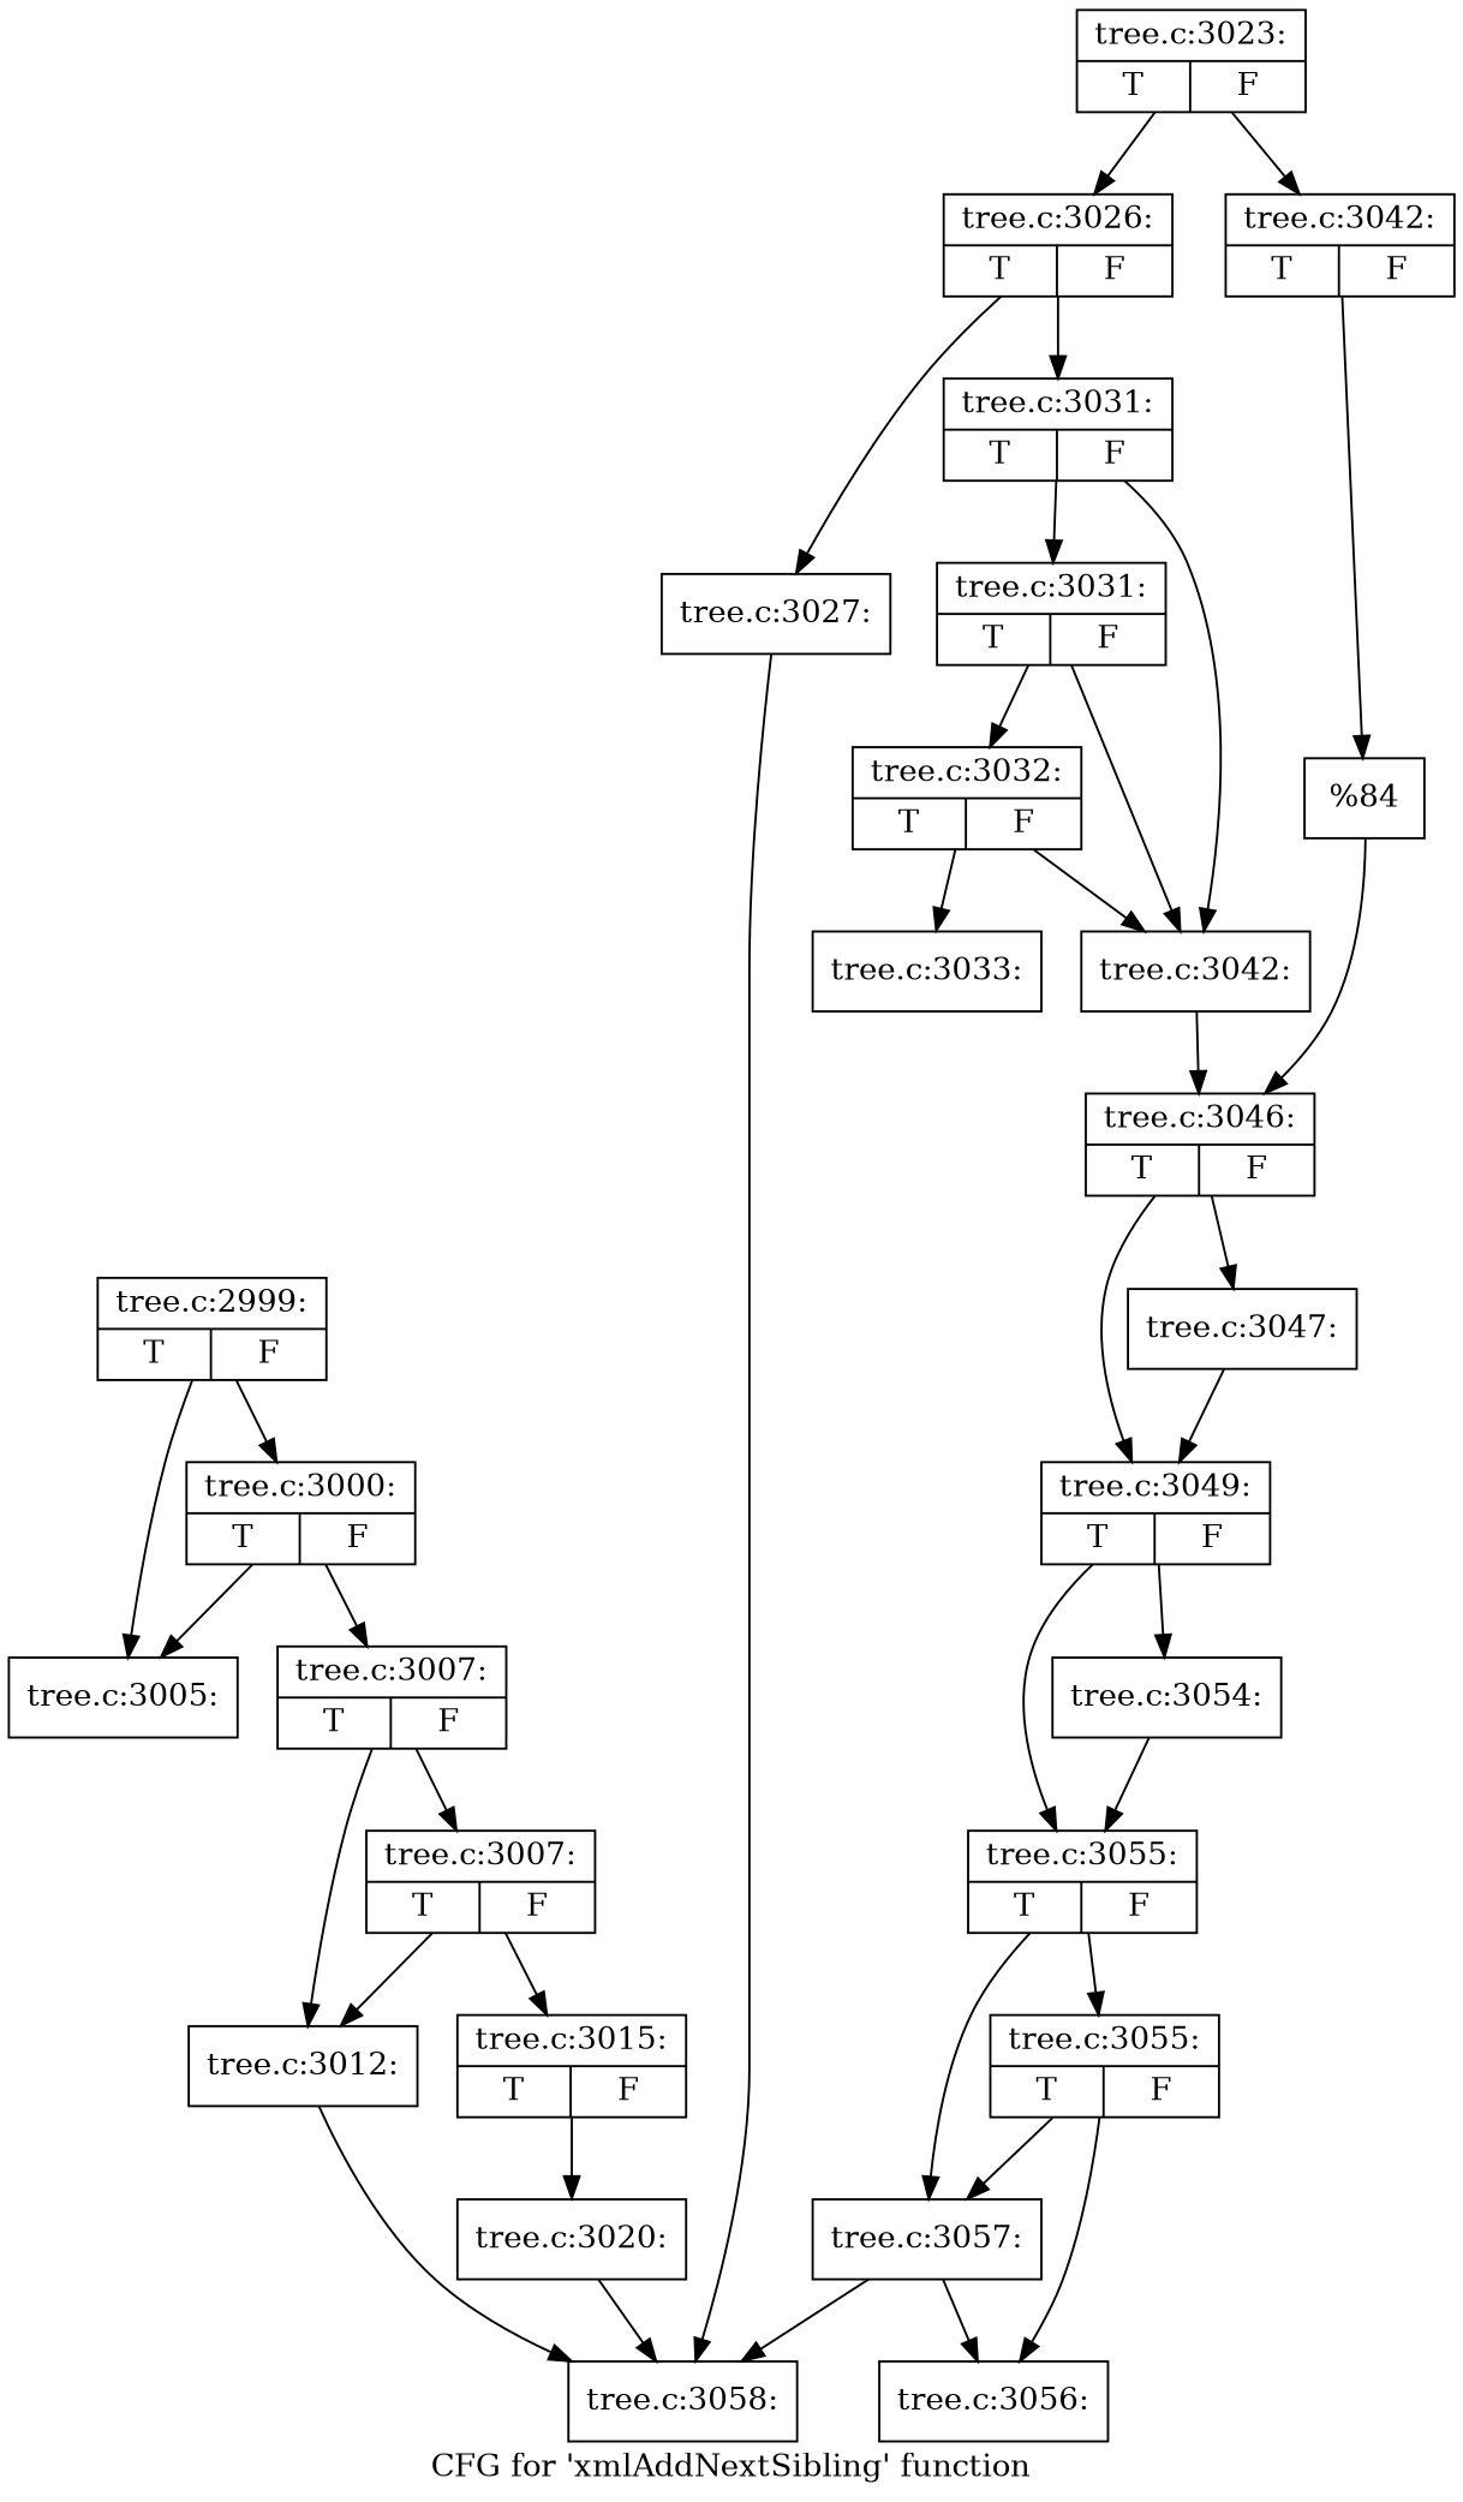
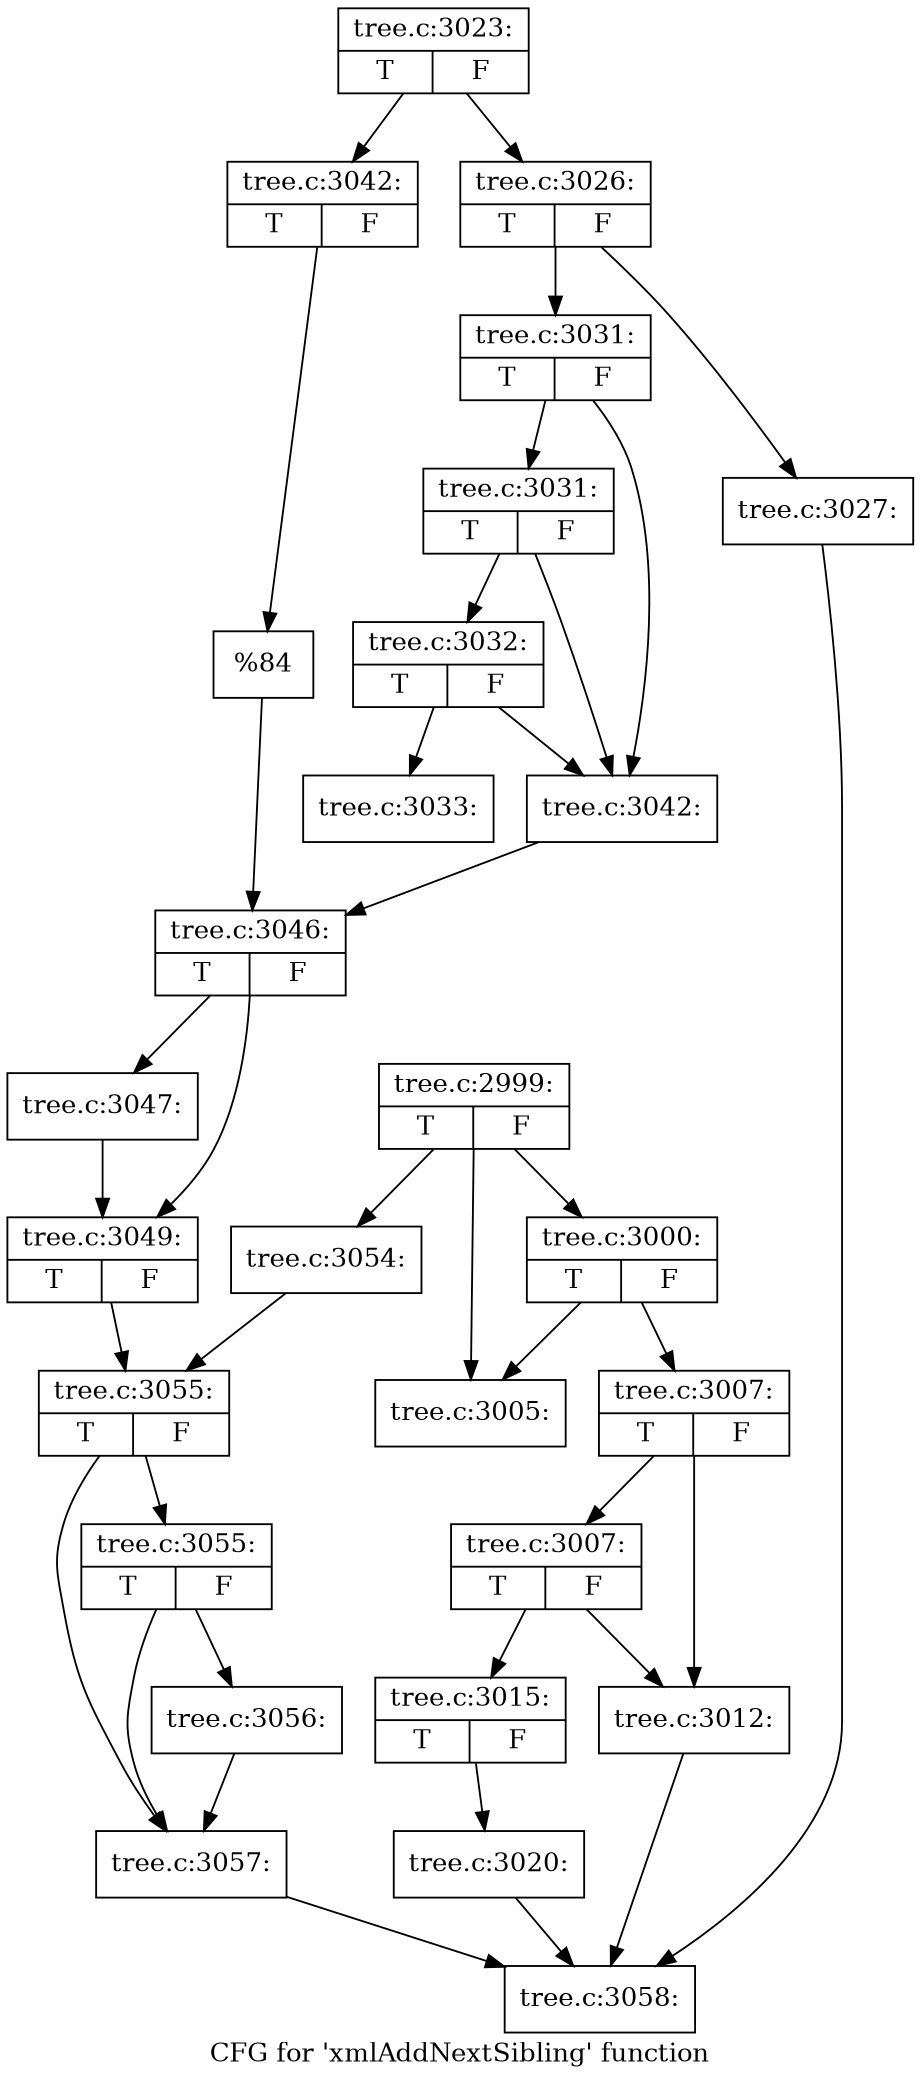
  digraph {
    label="CFG for 'xmlAddNextSibling' function"
    node [shape=record]
    n1 [label="{tree.c:2999:|{<s0>T|<s1>F}}"]
    n2 [label="{tree.c:3005:}"]
    n3 [label="{tree.c:3000:|{<s0>T|<s1>F}}"]
    n4 [label="{tree.c:3007:|{<s0>T|<s1>F}}"]
    n5 [label="{tree.c:3058:}"]
    n6 [label="{tree.c:3012:}"]
    n7 [label="{tree.c:3007:|{<s0>T|<s1>F}}"]
    n8 [label="{tree.c:3015:|{<s0>T|<s1>F}}"]
    n9 [label="{tree.c:3020:}"]
    n10 [label="{tree.c:3023:|{<s0>T|<s1>F}}"]
    n11 [label="{tree.c:3026:|{<s0>T|<s1>F}}"]
    n12 [label="{tree.c:3042:|{<s0>T|<s1>F}}"]
    n13 [label="{tree.c:3027:}"]
    n14 [label="{tree.c:3031:|{<s0>T|<s1>F}}"]
    n15 [label="{%84}"]
    n16 [label="{tree.c:3031:|{<s0>T|<s1>F}}"]
    n17 [label="{tree.c:3042:}"]
    n18 [label="{tree.c:3046:|{<s0>T|<s1>F}}"]
    n19 [label="{tree.c:3032:|{<s0>T|<s1>F}}"]
    n20 [label="{tree.c:3033:}"]
    n21 [label="{tree.c:3047:}"]
    n22 [label="{tree.c:3049:|{<s0>T|<s1>F}}"]
    n23 [label="{tree.c:3054:}"]
    n24 [label="{tree.c:3055:|{<s0>T|<s1>F}}"]
    n25 [label="{tree.c:3055:|{<s0>T|<s1>F}}"]
    n26 [label="{tree.c:3057:}"]
    n27 [label="{tree.c:3056:}"]
    n1 -> n2
    n1 -> n3
    n3 -> n2
    n3 -> n4
    n4 -> n6
    n4 -> n7
    n6 -> n5
    n7 -> n6
    n7 -> n8
    n8 -> n9
    n9 -> n5
    n10 -> n11
    n10 -> n12
    n11 -> n13
    n11 -> n14
    n12 -> n15
    n13 -> n5
    n14 -> n16
    n14 -> n17
    n15 -> n18
    n16 -> n17
    n16 -> n19
    n17 -> n18
    n18 -> n21
    n18 -> n22
    n19 -> n17
    n19 -> n20
    n21 -> n22
-   n22 -> n23
+   n1 -> n23
    n22 -> n24
    n23 -> n24
    n24 -> n25
    n24 -> n26
    n25 -> n26
    n25 -> n27
    n26 -> n5
-   n26 -> n27
+   n27 -> n26
  }
